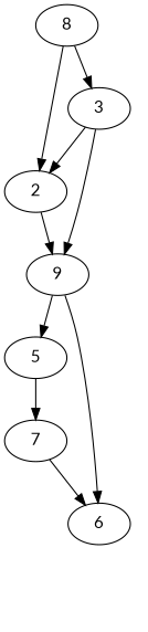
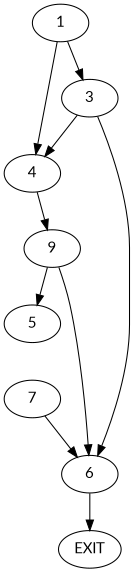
  digraph {
    fontname=Lato
    node [fontname=Lato]
    edge [fontname=Lato]
-   1 [label=8]
-   2
+   1
+   2 [label=4]
    3
+   n4 [label=EXIT]
    n5 [label=9]
    5
    6
    7
    1 -> 2
    1 -> 3
    2 -> n5
    3 -> 2
-   3 -> n5
+   3 -> 6
    n5 -> 5
    n5 -> 6
-   5 -> 7
+   6 -> n4
    7 -> 6
  }
